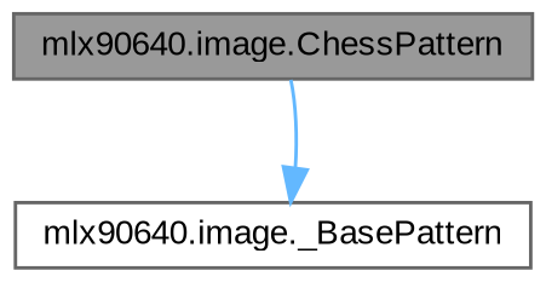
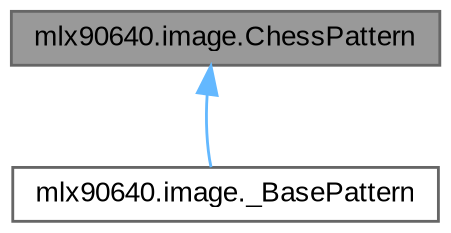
  digraph {
    fontname="Liberation Sans"
    node [color=gray40 fontname="Liberation Sans" fontsize=10 shape=box style=filled]
    n1 [fillcolor=grey60 fontcolor=black height=0.2 label="mlx90640.image.ChessPattern" width=0.4]
    n2 [fillcolor=white height=0.2 label="mlx90640.image._BasePattern" width=0.4]
-   n2 -> n1 [color=steelblue1 dir=back fontname="Liberation Sans" fontsize=10 labelfontname=Helvetica labelfontsize=10 style=solid]
+   n1 -> n2 [color=steelblue1 dir=back fontname="Liberation Sans" fontsize=10 labelfontname=Helvetica labelfontsize=10 style=solid]
  }
